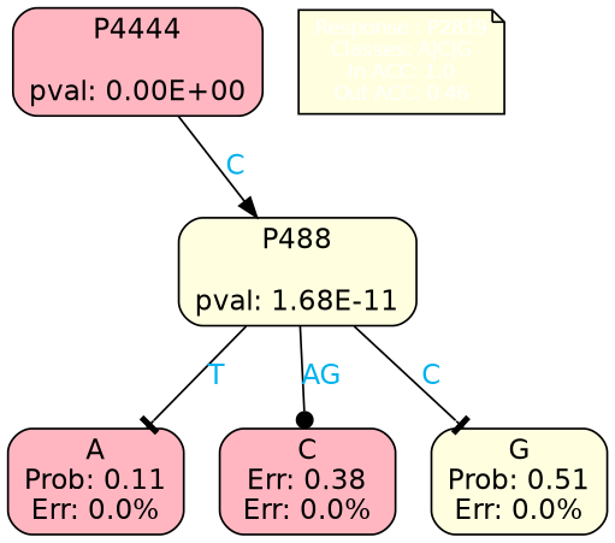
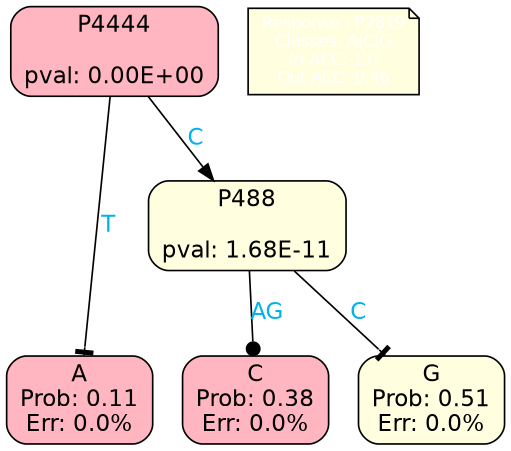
  digraph {
    ranksep=equally
    splines=polylines
    node [color=black fillcolor=lightpink fontname=helvetica shape=box style="filled, rounded"]
    edge [arrowhead=tee fontcolor=deepskyblue2 fontname=helvetica]
-   n1 [label="C\nErr: 0.38\nErr: 0.0%"]
+   n1 [label="C\nProb: 0.38\nErr: 0.0%"]
    n2 [fillcolor=lightyellow label="G\nProb: 0.51\nErr: 0.0%"]
    n3 [label="A\nProb: 0.11\nErr: 0.0%"]
    n4 [align=left fillcolor=lightyellow fontcolor=white fontsize=10 label="Response : P2819\nClasses: A|C|G\nIn ACC: 1.0\nOut ACC: 0.46\n" shape=note style=filled]
    n5 [label="P4444\n\npval: 0.00E+00"]
    n6 [fillcolor=lightyellow label="P488\n\npval: 1.68E-11"]
    subgraph sub_1 {
      rank=same
      n1
      n2
      n3
    }
    subgraph sub_2 {
      rank=same
      n4
      n5
    }
-   n6 -> n3 [label=T]
+   n5 -> n3 [label=T]
    n5 -> n6 [arrowhead=normal label=C]
    n6 -> n1 [arrowhead=dot label=AG]
    n6 -> n2 [label=C]
  }
